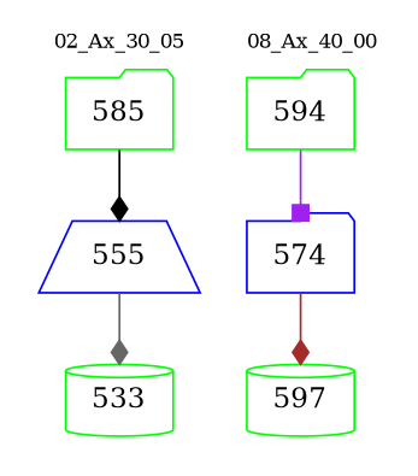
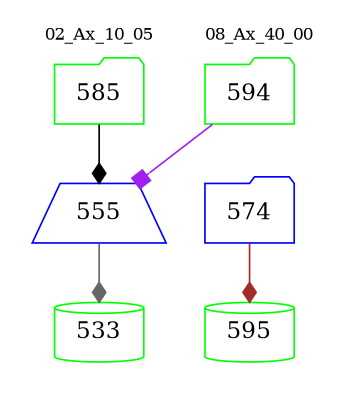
  digraph {
    node [color=green shape=folder]
    edge [arrowhead=diamond]
    n1 [label=585]
    n2 [color=blue label=555 shape=trapezium]
    n3 [label=533 shape=cylinder]
    n4 [label=594]
    n5 [color=blue label=574]
-   n6 [label=597 shape=cylinder]
+   n6 [label=595 shape=cylinder]
    subgraph cluster_1 {
      color=white
      fontsize=10
-     label="02_Ax_30_05"
+     label="02_Ax_10_05"
      n1
      n2
      n3
    }
    subgraph cluster_2 {
      color=white
      fontsize=10
      label="08_Ax_40_00"
      n4
      n5
      n6
    }
    n1 -> n2 [color=black]
    n2 -> n3 [color=gray40]
-   n4 -> n5 [arrowhead=box color=purple]
+   n4 -> n2 [arrowhead=box color=purple]
    n5 -> n6 [color=brown]
  }
